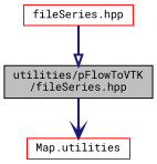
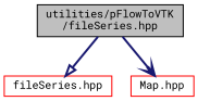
  digraph {
    fontname="Roboto Mono"
    node [color=red fillcolor=white fontname="Roboto Mono" fontsize=10 shape=record style=filled]
    edge [color=midnightblue fontname="Roboto Mono" fontsize=10 labelfontname=Helvetica labelfontsize=10 style=bold]
    n1 [color=black fillcolor=grey75 fontcolor=black height=0.2 label="utilities/pFlowToVTK\l/fileSeries.hpp" width=0.4]
    n2 [height=0.2 label="fileSeries.hpp" width=0.4]
-   n3 [height=0.2 label="Map.utilities" width=0.4]
-   n2 -> n1 [arrowhead=onormal]
+   n3 [height=0.2 label="Map.hpp" width=0.4]
+   n1 -> n2 [arrowhead=onormal]
    n1 -> n3 [arrowhead=vee]
  }
